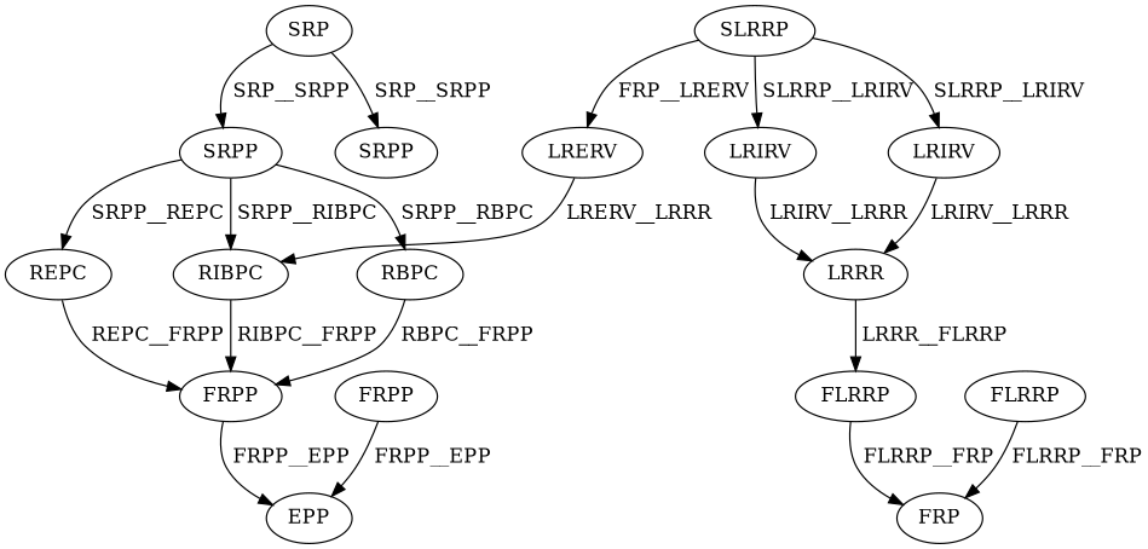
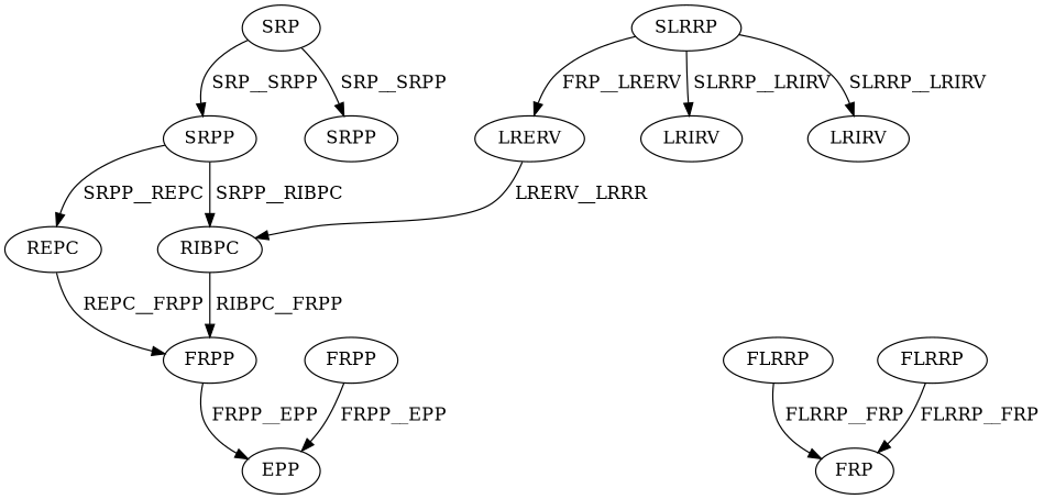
  digraph {
    node [color=black fontcolor=black]
    edge [color=black fontcolor=black]
    n1 [label=SRP]
    n2 [label=SRPP]
    n3 [label=SRPP]
    n4 [label=REPC]
    n5 [label=RIBPC]
-   n6 [label=RBPC]
    n7 [label=FRPP]
    n8 [label=FRPP]
    n9 [label=EPP]
    n10 [label=SLRRP]
    n11 [label=LRERV]
    n12 [label=LRIRV]
    n13 [label=LRIRV]
-   n14 [label=LRRR]
    n15 [label=FLRRP]
    n16 [label=FLRRP]
    n17 [label=FRP]
    n1 -> n2 [label=" SRP__SRPP"]
    n1 -> n3 [label=" SRP__SRPP"]
    n2 -> n4 [label=" SRPP__REPC"]
    n2 -> n5 [label=" SRPP__RIBPC"]
-   n2 -> n6 [label=" SRPP__RBPC"]
    n4 -> n7 [label=" REPC__FRPP"]
    n5 -> n7 [label=" RIBPC__FRPP"]
-   n6 -> n7 [label=" RBPC__FRPP"]
    n7 -> n9 [label=" FRPP__EPP"]
    n8 -> n9 [label=" FRPP__EPP"]
    n10 -> n11 [label=" FRP__LRERV"]
    n10 -> n12 [label=" SLRRP__LRIRV"]
    n10 -> n13 [label=" SLRRP__LRIRV"]
    n11 -> n5 [label=" LRERV__LRRR"]
-   n12 -> n14 [label=" LRIRV__LRRR"]
-   n13 -> n14 [label=" LRIRV__LRRR"]
-   n14 -> n15 [label=" LRRR__FLRRP"]
    n15 -> n17 [label=" FLRRP__FRP"]
    n16 -> n17 [label=" FLRRP__FRP"]
  }
